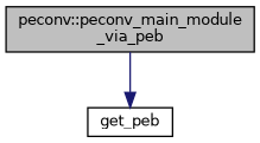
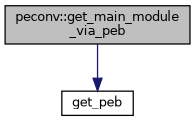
  digraph {
    rankdir=TB
    node [color=black fontname=Helvetica fontsize=10 shape=record style=filled]
-   n1 [fillcolor=grey75 fontcolor=black height=0.2 label="peconv::peconv_main_module\l_via_peb" width=0.4]
+   n1 [fillcolor=grey75 fontcolor=black height=0.2 label="peconv::get_main_module\l_via_peb" width=0.4]
    n2 [fillcolor=white height=0.2 label=get_peb width=0.4]
    n1 -> n2 [color=midnightblue fontname=Helvetica fontsize=10 labelfontname=Helvetica labelfontsize=10 style=solid]
  }
